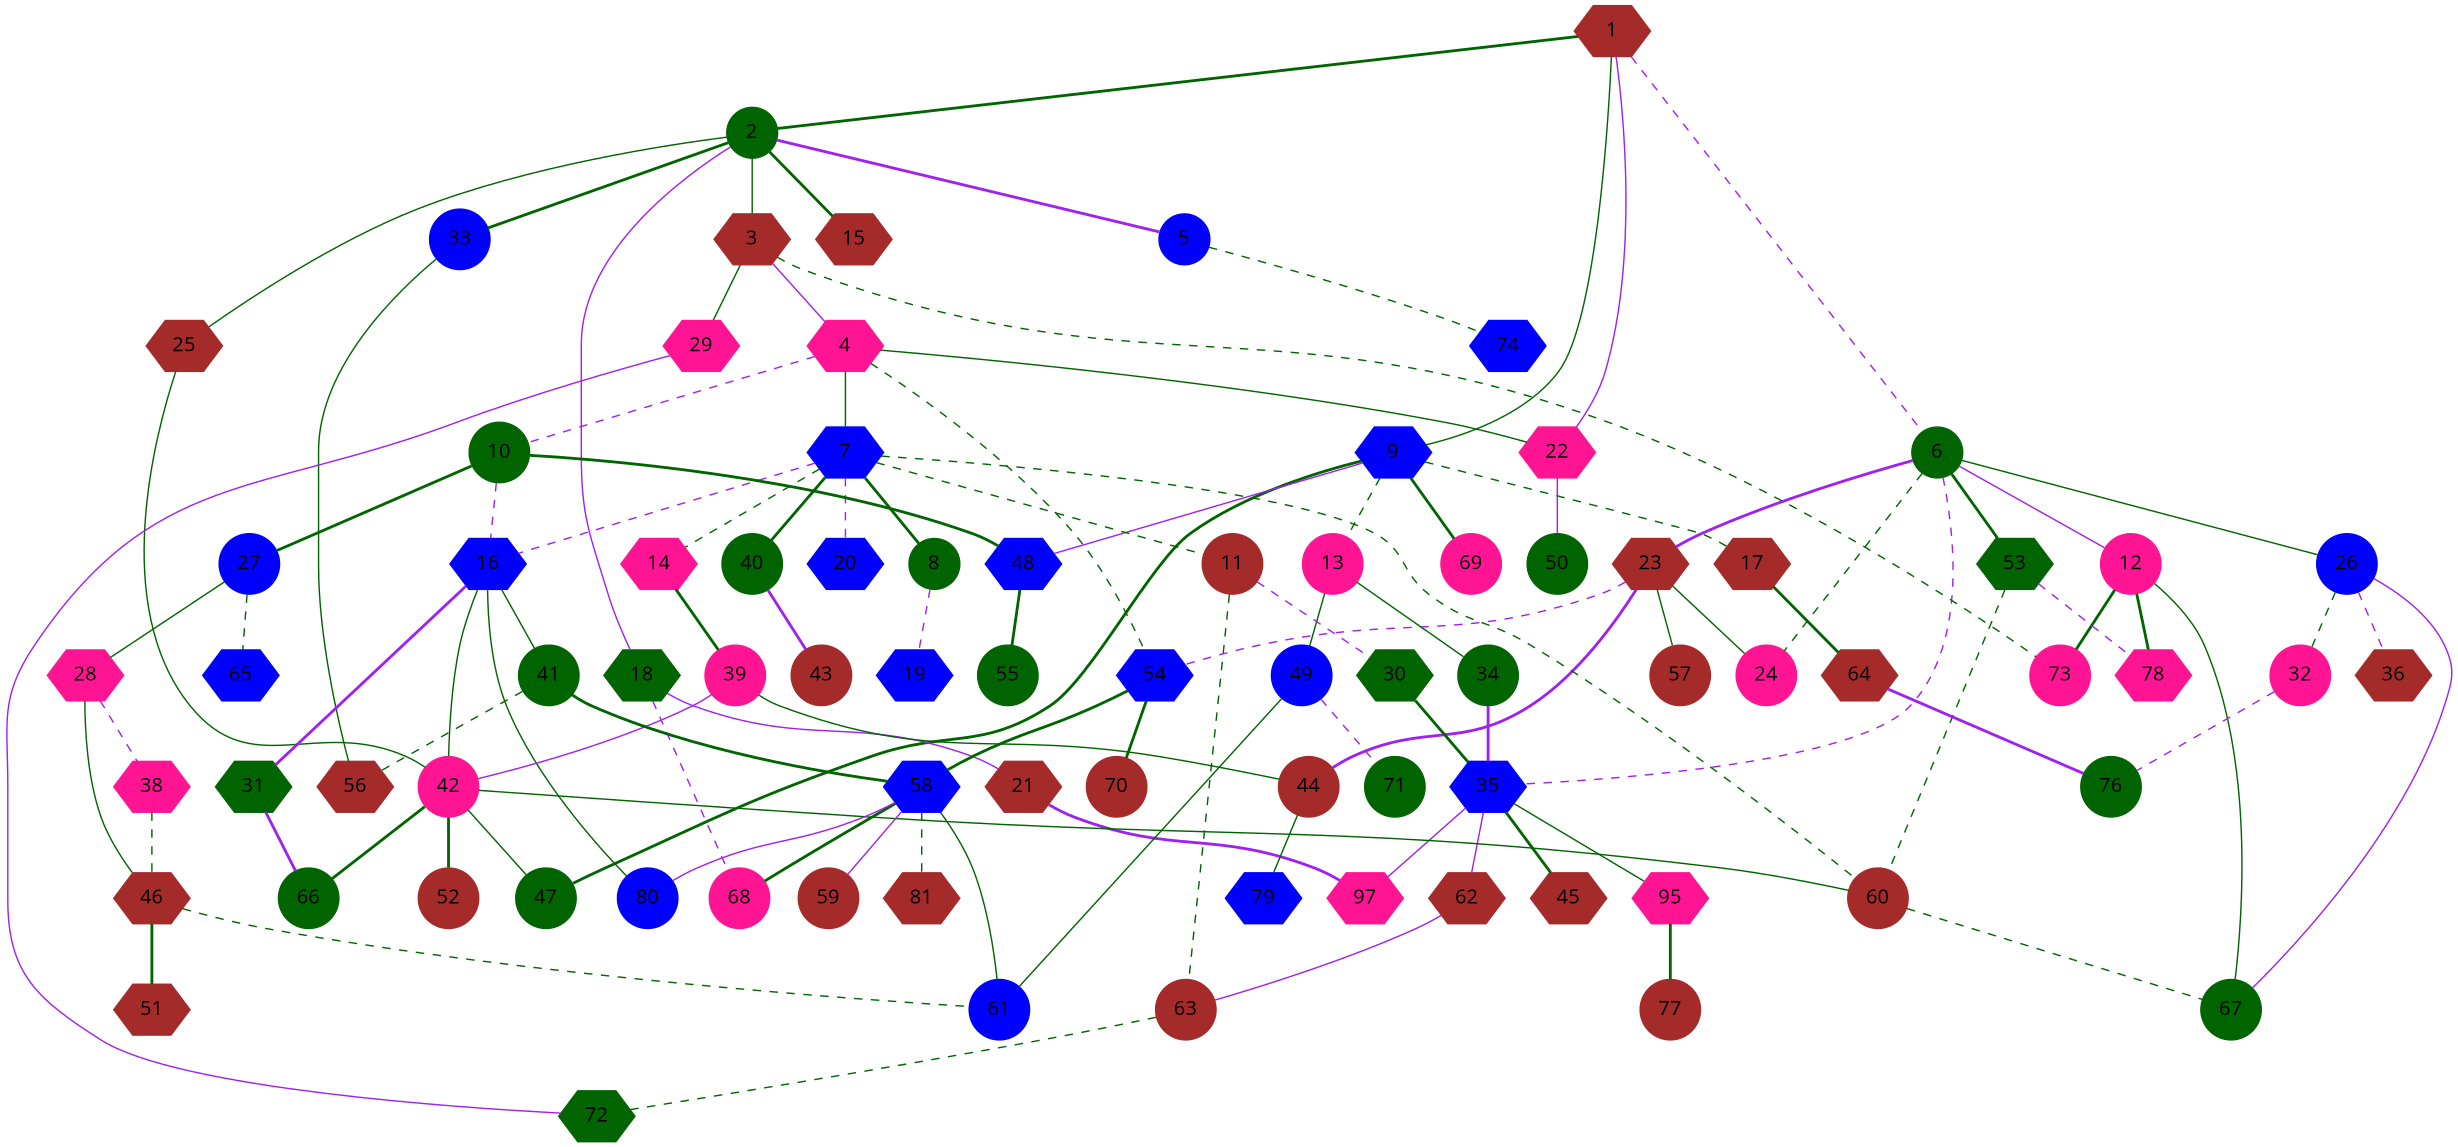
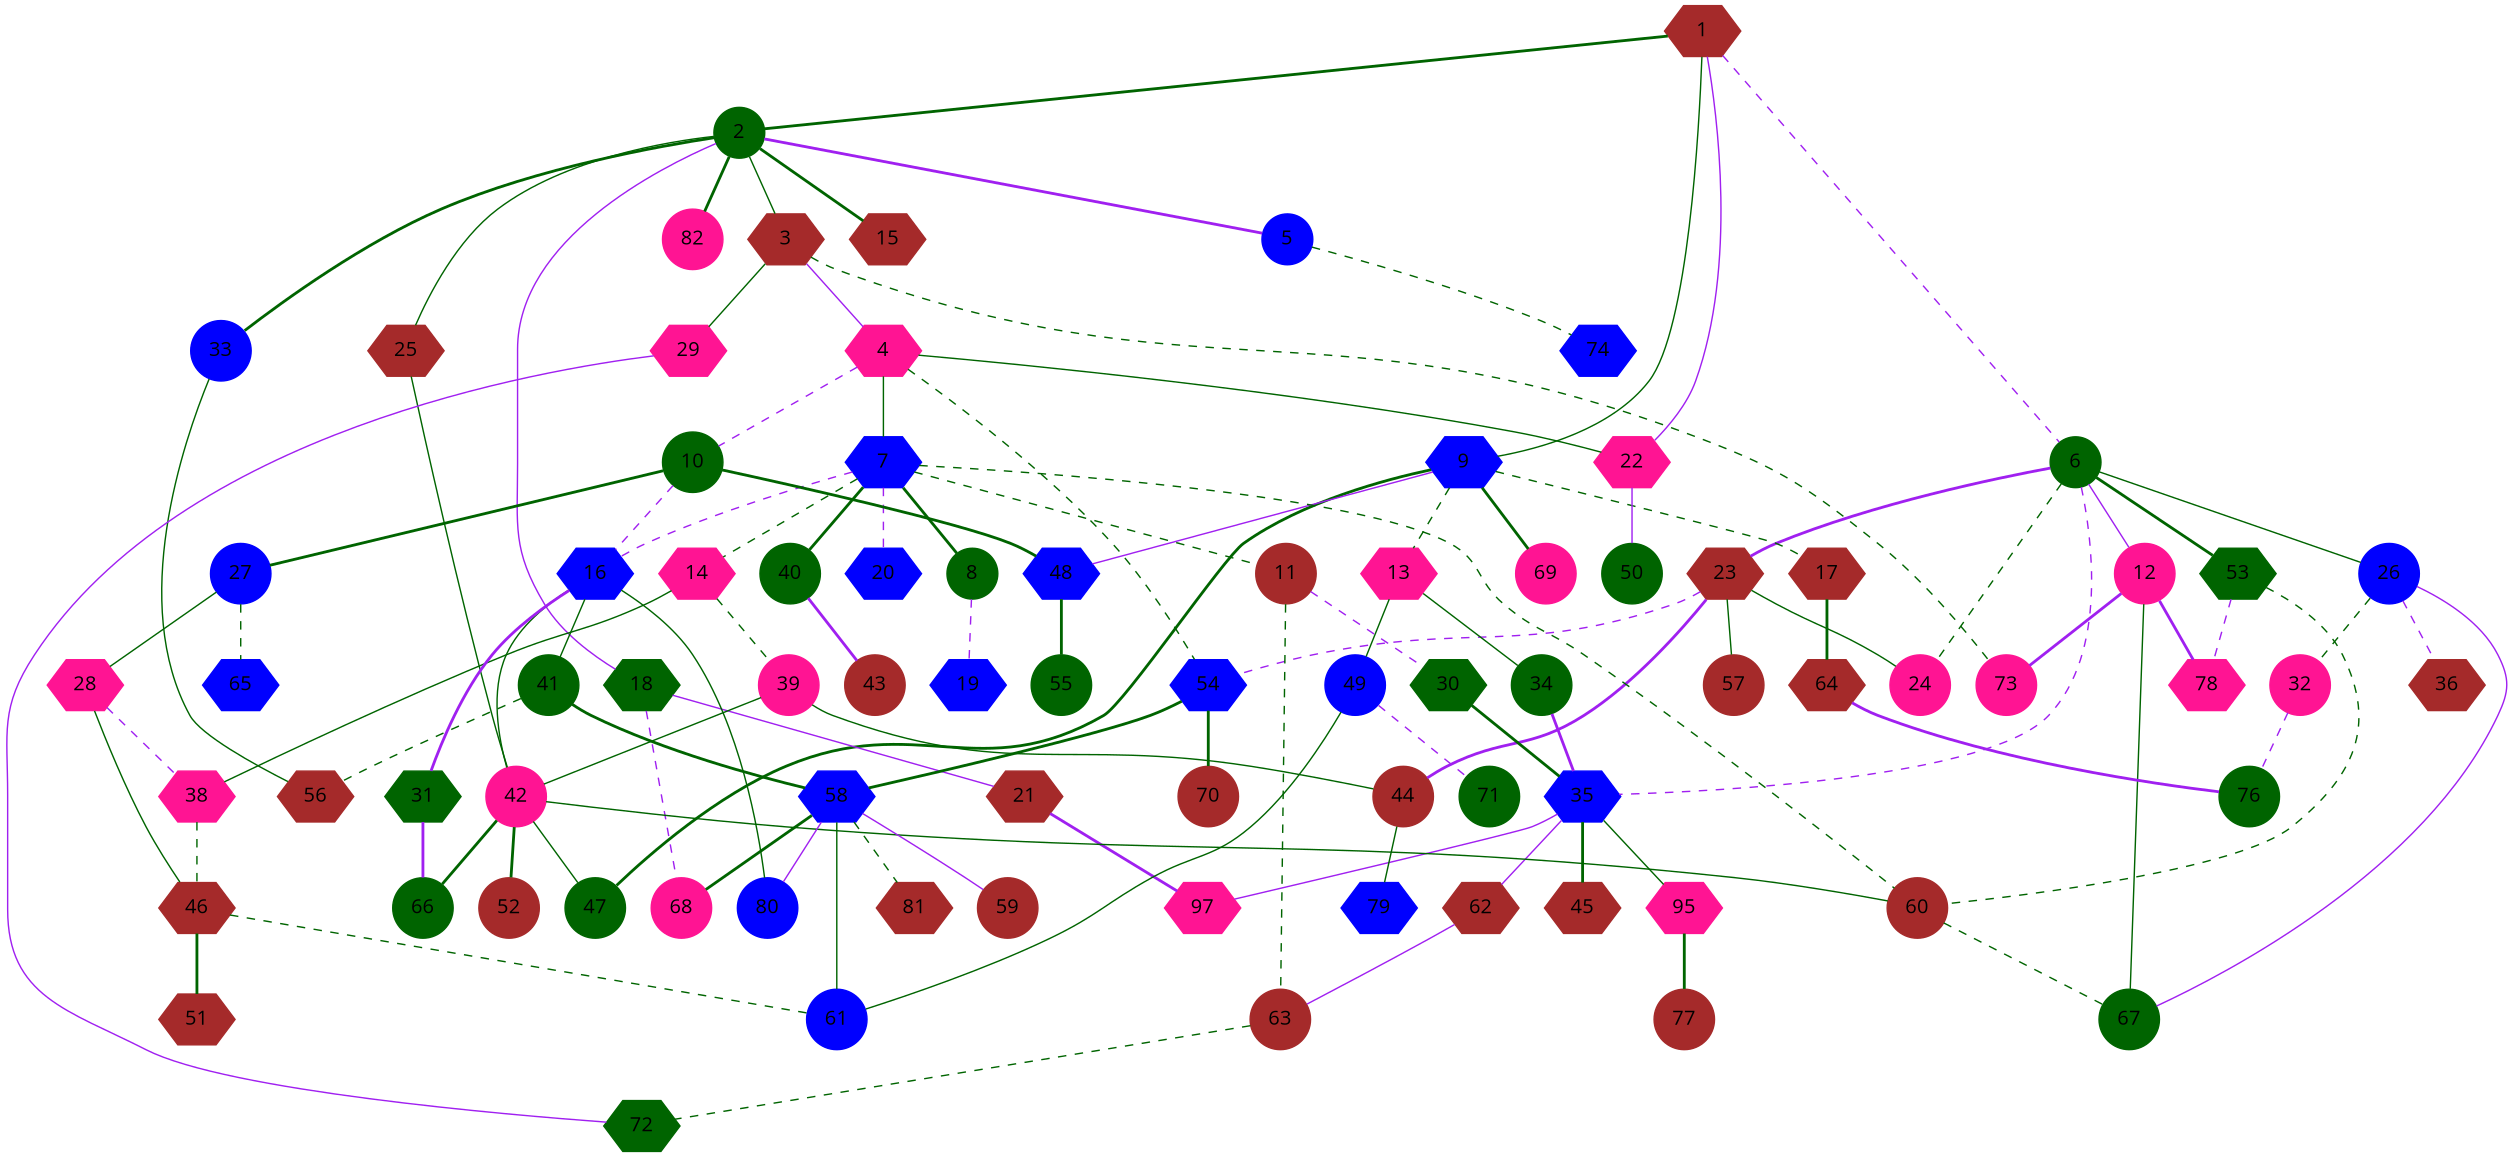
  graph {
    fontname="Open Sans"
    node [color=brown fontname="Open Sans" shape=hexagon style=filled]
    edge [color=darkgreen fontname="Open Sans" style=solid]
    1
    2 [color=darkgreen shape=circle]
    6 [color=darkgreen shape=circle]
    9 [color=blue]
    22 [color=deeppink]
    3
    5 [color=blue shape=circle]
    15
    18 [color=darkgreen]
    25
    33 [color=blue shape=circle]
+   82 [color=deeppink shape=circle]
    12 [color=deeppink shape=circle]
    23
    24 [color=deeppink shape=circle]
    26 [color=blue shape=circle]
    35 [color=blue]
    53 [color=darkgreen]
-   13 [color=deeppink shape=circle]
+   13 [color=deeppink]
    17
    47 [color=darkgreen shape=circle]
    48 [color=blue]
    69 [color=deeppink shape=circle]
    50 [color=darkgreen shape=circle]
    4 [color=deeppink]
    29 [color=deeppink]
    73 [color=deeppink shape=circle]
    74 [color=blue]
    21
    68 [color=deeppink shape=circle]
    42 [color=deeppink shape=circle]
    56
    7 [color=blue]
    10 [color=darkgreen shape=circle]
    54 [color=blue]
    72 [color=darkgreen]
    8 [color=darkgreen shape=circle]
    11 [shape=circle]
    14 [color=deeppink]
    16 [color=blue]
    20 [color=blue]
    40 [color=darkgreen shape=circle]
    60 [shape=circle]
    27 [color=blue shape=circle]
    58 [color=blue]
    70 [shape=circle]
    67 [color=darkgreen shape=circle]
    78 [color=deeppink]
    44 [shape=circle]
    57 [shape=circle]
    32 [color=deeppink shape=circle]
    36
    n53 [color=deeppink label=97]
    45
    62
    n56 [color=deeppink label=95]
    19 [color=blue]
    30 [color=darkgreen]
    63 [shape=circle]
    38 [color=deeppink]
    39 [color=deeppink shape=circle]
    31 [color=darkgreen]
    41 [color=darkgreen shape=circle]
    80 [color=blue shape=circle]
    43 [shape=circle]
    34 [color=darkgreen shape=circle]
    49 [color=blue shape=circle]
    64
    55 [color=darkgreen shape=circle]
    28 [color=deeppink]
    65 [color=blue]
    61 [color=blue shape=circle]
    71 [color=darkgreen shape=circle]
    46
    66 [color=darkgreen shape=circle]
    52 [shape=circle]
    76 [color=darkgreen shape=circle]
    79 [color=blue]
    51
    77 [shape=circle]
    59 [shape=circle]
    81
    1 -- 2 [style=bold]
    1 -- 6 [color=purple style=dashed]
    1 -- 9
    1 -- 22 [color=purple]
    2 -- 3
    2 -- 5 [color=purple style=bold]
    2 -- 15 [style=bold]
    2 -- 18 [color=purple]
    2 -- 25
    2 -- 33 [style=bold]
+   2 -- 82 [style=bold]
    6 -- 12 [color=purple]
    6 -- 23 [color=purple style=bold]
    6 -- 24 [style=dashed]
    6 -- 26
    6 -- 35 [color=purple style=dashed]
    6 -- 53 [style=bold]
    9 -- 13 [style=dashed]
    9 -- 17 [style=dashed]
    9 -- 47 [style=bold]
    9 -- 48 [color=purple]
    9 -- 69 [style=bold]
    22 -- 50 [color=purple]
    3 -- 4 [color=purple]
    3 -- 29
    3 -- 73 [style=dashed]
    5 -- 74 [style=dashed]
    18 -- 21 [color=purple]
    18 -- 68 [color=purple style=dashed]
    25 -- 42
    33 -- 56
-   12 -- 73 [style=bold]
+   12 -- 73 [color=purple style=bold]
    12 -- 67
-   12 -- 78 [style=bold]
+   12 -- 78 [color=purple style=bold]
    23 -- 24
    23 -- 54 [color=purple style=dashed]
    23 -- 44 [color=purple style=bold]
    23 -- 57
    26 -- 67 [color=purple]
    26 -- 32 [style=dashed]
    26 -- 36 [color=purple style=dashed]
    35 -- n53 [color=purple]
    35 -- 45 [style=bold]
    35 -- 62 [color=purple]
    35 -- n56
    53 -- 60 [style=dashed]
    53 -- 78 [color=purple style=dashed]
    13 -- 34
    13 -- 49
    17 -- 64 [style=bold]
    48 -- 55 [style=bold]
    4 -- 22
    4 -- 7
    4 -- 10 [color=purple style=dashed]
    4 -- 54 [style=dashed]
    29 -- 72 [color=purple]
    21 -- n53 [color=purple style=bold]
    42 -- 47
    42 -- 60
    42 -- 66 [style=bold]
    42 -- 52 [style=bold]
    7 -- 8 [style=bold]
    7 -- 11 [style=dashed]
    7 -- 14 [style=dashed]
    7 -- 16 [color=purple style=dashed]
    7 -- 20 [color=purple style=dashed]
    7 -- 40 [style=bold]
    7 -- 60 [style=dashed]
    10 -- 48 [style=bold]
    10 -- 16 [color=purple style=dashed]
    10 -- 27 [style=bold]
    54 -- 58 [style=bold]
    54 -- 70 [style=bold]
    8 -- 19 [color=purple style=dashed]
    11 -- 30 [color=purple style=dashed]
    11 -- 63 [style=dashed]
-   14 -- 39 [style=bold]
+   14 -- 38
+   14 -- 39 [style=dashed]
    16 -- 42
    16 -- 31 [color=purple style=bold]
    16 -- 41
    16 -- 80
    40 -- 43 [color=purple style=bold]
    60 -- 67 [style=dashed]
    27 -- 28
    27 -- 65 [style=dashed]
    58 -- 68 [style=bold]
    58 -- 80 [color=purple]
    58 -- 61
    58 -- 59 [color=purple]
    58 -- 81 [style=dashed]
    44 -- 79
    32 -- 76 [color=purple style=dashed]
    62 -- 63 [color=purple]
    n56 -- 77 [style=bold]
    30 -- 35 [style=bold]
    63 -- 72 [style=dashed]
    38 -- 46 [style=dashed]
-   39 -- 42 [color=purple]
+   39 -- 42
    39 -- 44
    31 -- 66 [color=purple style=bold]
    41 -- 56 [style=dashed]
    41 -- 58 [style=bold]
    34 -- 35 [color=purple style=bold]
    49 -- 61
    49 -- 71 [color=purple style=dashed]
    64 -- 76 [color=purple style=bold]
    28 -- 38 [color=purple style=dashed]
    28 -- 46
    46 -- 61 [style=dashed]
    46 -- 51 [style=bold]
  }
